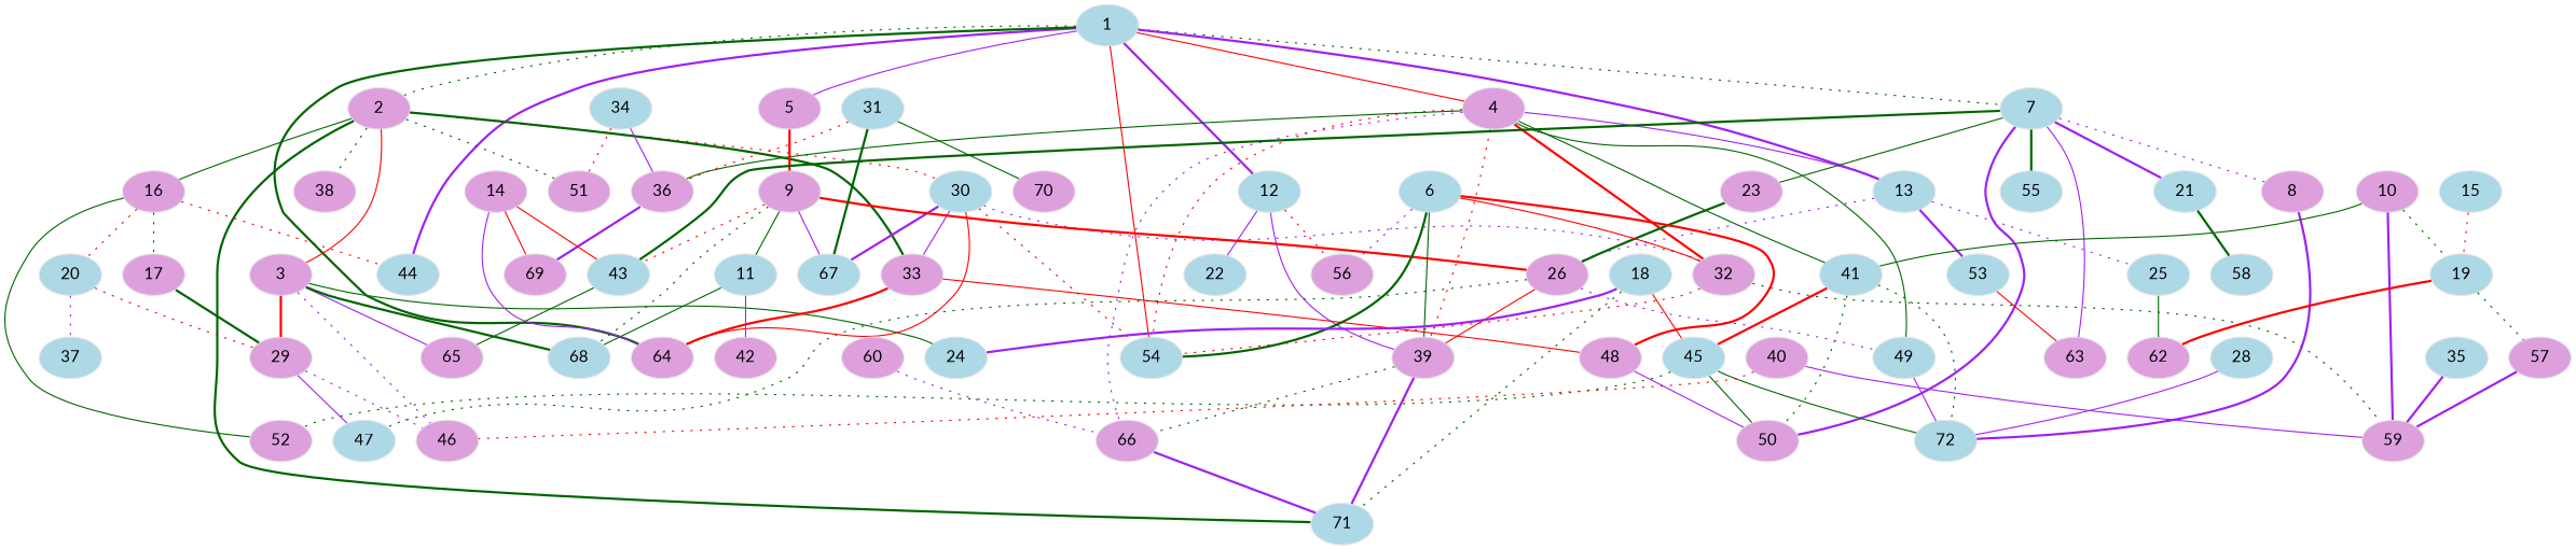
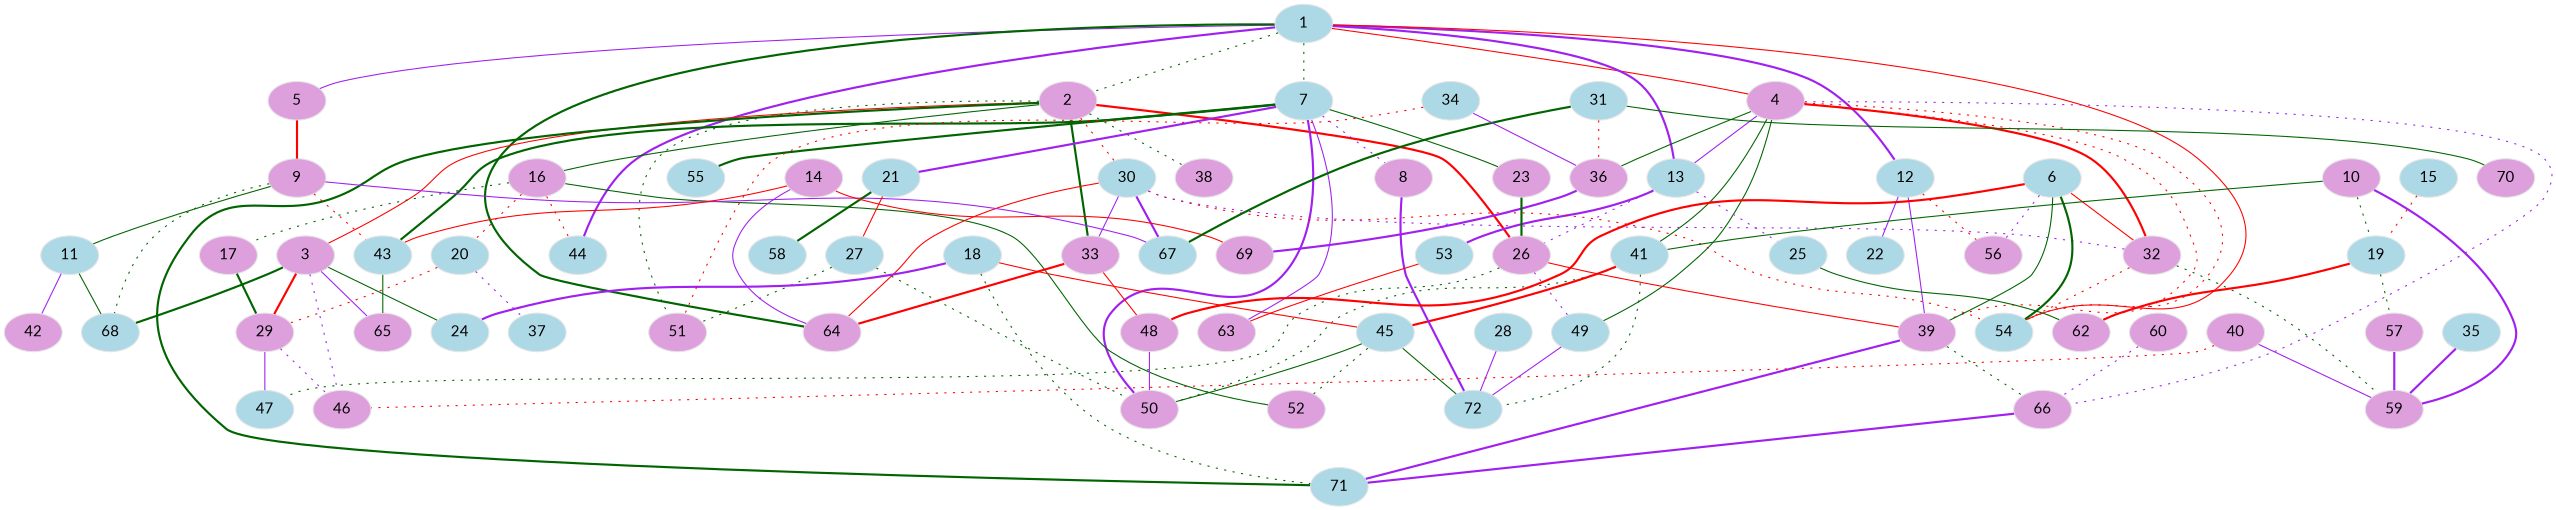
  graph {
    fontname=Lato
    node [color=gray90 fillcolor=plum fontname=Lato style=filled]
    edge [color=darkgreen fontname=Lato style=solid weight=1.0]
    1 [fillcolor=lightblue]
    2
    4
    5
    7 [fillcolor=lightblue]
    12 [fillcolor=lightblue]
    13 [fillcolor=lightblue]
    44 [fillcolor=lightblue]
    54 [fillcolor=lightblue]
    64
    3
    16
    30 [fillcolor=lightblue]
    33
    38
    51
    71 [fillcolor=lightblue]
    32
    36
    39
    41 [fillcolor=lightblue]
    49 [fillcolor=lightblue]
    66
    9
    8
    21 [fillcolor=lightblue]
    23
    43 [fillcolor=lightblue]
    50
    55 [fillcolor=lightblue]
    63
    56
    22 [fillcolor=lightblue]
    26
    25 [fillcolor=lightblue]
    53 [fillcolor=lightblue]
    24 [fillcolor=lightblue]
    29
    46
    65
    68 [fillcolor=lightblue]
    17
    20 [fillcolor=lightblue]
    52
    67 [fillcolor=lightblue]
    48
    47 [fillcolor=lightblue]
    59
    69
    72 [fillcolor=lightblue]
    45 [fillcolor=lightblue]
    11 [fillcolor=lightblue]
    6 [fillcolor=lightblue]
+   27 [fillcolor=lightblue]
    58 [fillcolor=lightblue]
    42
    10
    19 [fillcolor=lightblue]
    57
    62
    14
    15 [fillcolor=lightblue]
    37 [fillcolor=lightblue]
    18 [fillcolor=lightblue]
    28 [fillcolor=lightblue]
    31 [fillcolor=lightblue]
    70
    34 [fillcolor=lightblue]
    35 [fillcolor=lightblue]
    40
    60
    1 -- 2 [style=dotted]
    1 -- 4 [color=red]
    1 -- 5 [color=purple]
    1 -- 7 [style=dotted]
    1 -- 12 [color=purple style=bold]
    1 -- 13 [color=purple style=bold]
    1 -- 44 [color=purple style=bold]
    1 -- 54 [color=red]
    1 -- 64 [style=bold]
    2 -- 3 [color=red]
    2 -- 16
    2 -- 30 [color=red style=dotted]
    2 -- 33 [style=bold weight=2.0]
    2 -- 38 [style=dotted]
    2 -- 51 [style=dotted]
    2 -- 71 [style=bold]
    4 -- 13 [color=purple]
    4 -- 54 [color=red style=dotted]
    4 -- 32 [color=red style=bold]
    4 -- 36
    4 -- 39 [color=red style=dotted]
    4 -- 41
    4 -- 49
    4 -- 66 [color=purple style=dotted]
    5 -- 9 [color=red style=bold]
    7 -- 8 [color=purple style=dotted]
    7 -- 21 [color=purple style=bold]
    7 -- 23
    7 -- 43 [style=bold]
    7 -- 50 [color=purple style=bold]
    7 -- 55 [style=bold]
    7 -- 63 [color=purple weight=2.0]
    12 -- 39 [color=purple]
    12 -- 56 [color=red style=dotted]
    12 -- 22 [color=purple]
    13 -- 26 [color=purple style=dotted]
    13 -- 25 [color=purple style=dotted]
    13 -- 53 [color=purple style=bold]
    3 -- 24
    3 -- 29 [color=red style=bold]
    3 -- 46 [color=purple style=dotted]
    3 -- 65 [color=purple]
    3 -- 68 [style=bold]
    16 -- 44 [color=red style=dotted]
    16 -- 17 [style=dotted]
    16 -- 20 [color=red style=dotted]
    16 -- 52
    30 -- 54 [color=red style=dotted]
    30 -- 64 [color=red]
    30 -- 33 [color=purple]
    30 -- 32 [color=purple style=dotted]
    30 -- 67 [color=purple style=bold]
    33 -- 64 [color=red style=bold]
    33 -- 48 [color=red]
    32 -- 54 [color=red style=dotted]
    32 -- 59 [style=dotted]
    36 -- 69 [color=purple style=bold]
    39 -- 71 [color=purple style=bold]
    39 -- 66 [style=dotted]
    41 -- 50 [style=dotted]
    41 -- 72 [style=dotted]
    41 -- 45 [color=red style=bold]
    49 -- 72 [color=purple]
    66 -- 71 [color=purple style=bold]
    9 -- 43 [color=red style=dotted]
-   9 -- 26 [color=red style=bold]
+   2 -- 26 [color=red style=bold]
    9 -- 68 [style=dotted]
    9 -- 67 [color=purple]
    9 -- 11
    8 -- 72 [color=purple style=bold]
+   21 -- 27 [color=red]
    21 -- 58 [style=bold]
    23 -- 26 [style=bold]
    43 -- 65
    26 -- 39 [color=red]
    26 -- 49 [color=purple style=dotted]
    26 -- 47 [style=dotted]
    25 -- 62
    53 -- 63 [color=red]
    29 -- 46 [color=purple style=dotted]
    29 -- 47 [color=purple]
    17 -- 29 [style=bold]
    20 -- 29 [color=red style=dotted]
    20 -- 37 [color=purple style=dotted]
    48 -- 50 [color=purple]
    45 -- 50
    45 -- 52 [style=dotted]
    45 -- 72 [weight=2.0]
    11 -- 68
    11 -- 42 [color=purple]
    6 -- 54 [style=bold]
    6 -- 32 [color=red]
    6 -- 39
    6 -- 56 [color=purple style=dotted]
    6 -- 48 [color=red style=bold]
+   27 -- 51 [style=dotted]
+   27 -- 50 [style=dotted]
    10 -- 41
    10 -- 59 [color=purple style=bold]
    10 -- 19 [style=dotted]
    19 -- 57 [style=dotted]
    19 -- 62 [color=red style=bold]
    57 -- 59 [color=purple style=bold]
    14 -- 64 [color=purple]
    14 -- 43 [color=red]
    14 -- 69 [color=red]
    15 -- 19 [color=red style=dotted]
    18 -- 71 [style=dotted]
    18 -- 24 [color=purple style=bold]
    18 -- 45 [color=red weight=2.0]
    28 -- 72 [color=purple]
    31 -- 36 [color=red style=dotted]
    31 -- 67 [style=bold]
    31 -- 70
    34 -- 51 [color=red style=dotted]
    34 -- 36 [color=purple]
    35 -- 59 [color=purple style=bold]
    40 -- 46 [color=red style=dotted]
    40 -- 59 [color=purple]
    60 -- 66 [color=purple style=dotted]
  }
